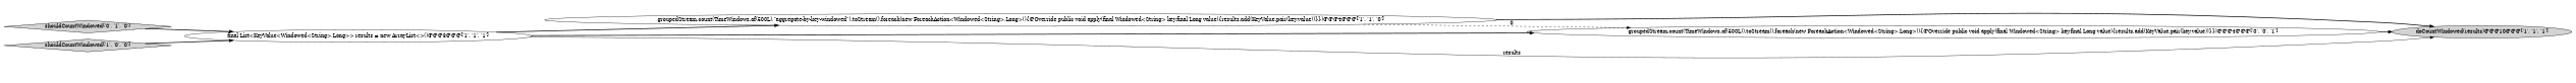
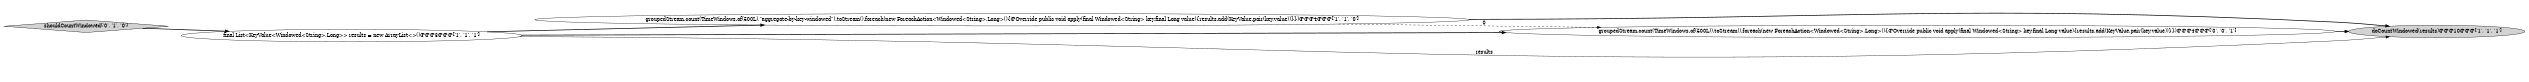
  digraph {
    rankdir=LR
    node [fillcolor=white shape=ellipse style=filled]
    edge [style=bold]
    n1 [label="final List<KeyValue<Windowed<String>,Long>> results = new ArrayList<>()@@@3@@@['1', '1', '1']"]
    n2 [label="groupedStream.count(TimeWindows.of(500L),\"aggregate-by-key-windowed\").toStream().foreach(new ForeachAction<Windowed<String>,Long>(){@Override public void apply(final Windowed<String> key,final Long value){results.add(KeyValue.pair(key,value))}})@@@4@@@['1', '1', '0']"]
    n3 [label="groupedStream.count(TimeWindows.of(500L)).toStream().foreach(new ForeachAction<Windowed<String>,Long>(){@Override public void apply(final Windowed<String> key,final Long value){results.add(KeyValue.pair(key,value))}})@@@4@@@['0', '0', '1']"]
    n4 [fillcolor=lightgray label="doCountWindowed(results)@@@10@@@['1', '1', '1']"]
    n5 [fillcolor=lightgray label="shouldCountWindowed['0', '1', '0']" shape=diamond]
-   n6 [fillcolor=lightgray label="shouldCountWindowed['1', '0', '0']" shape=diamond]
    n1 -> n2
    n1 -> n3
    n1 -> n4 [label=results style=solid]
    n2 -> n3 [label=0 style=dashed]
    n2 -> n4
    n3 -> n4
    n5 -> n1
-   n6 -> n1
  }
